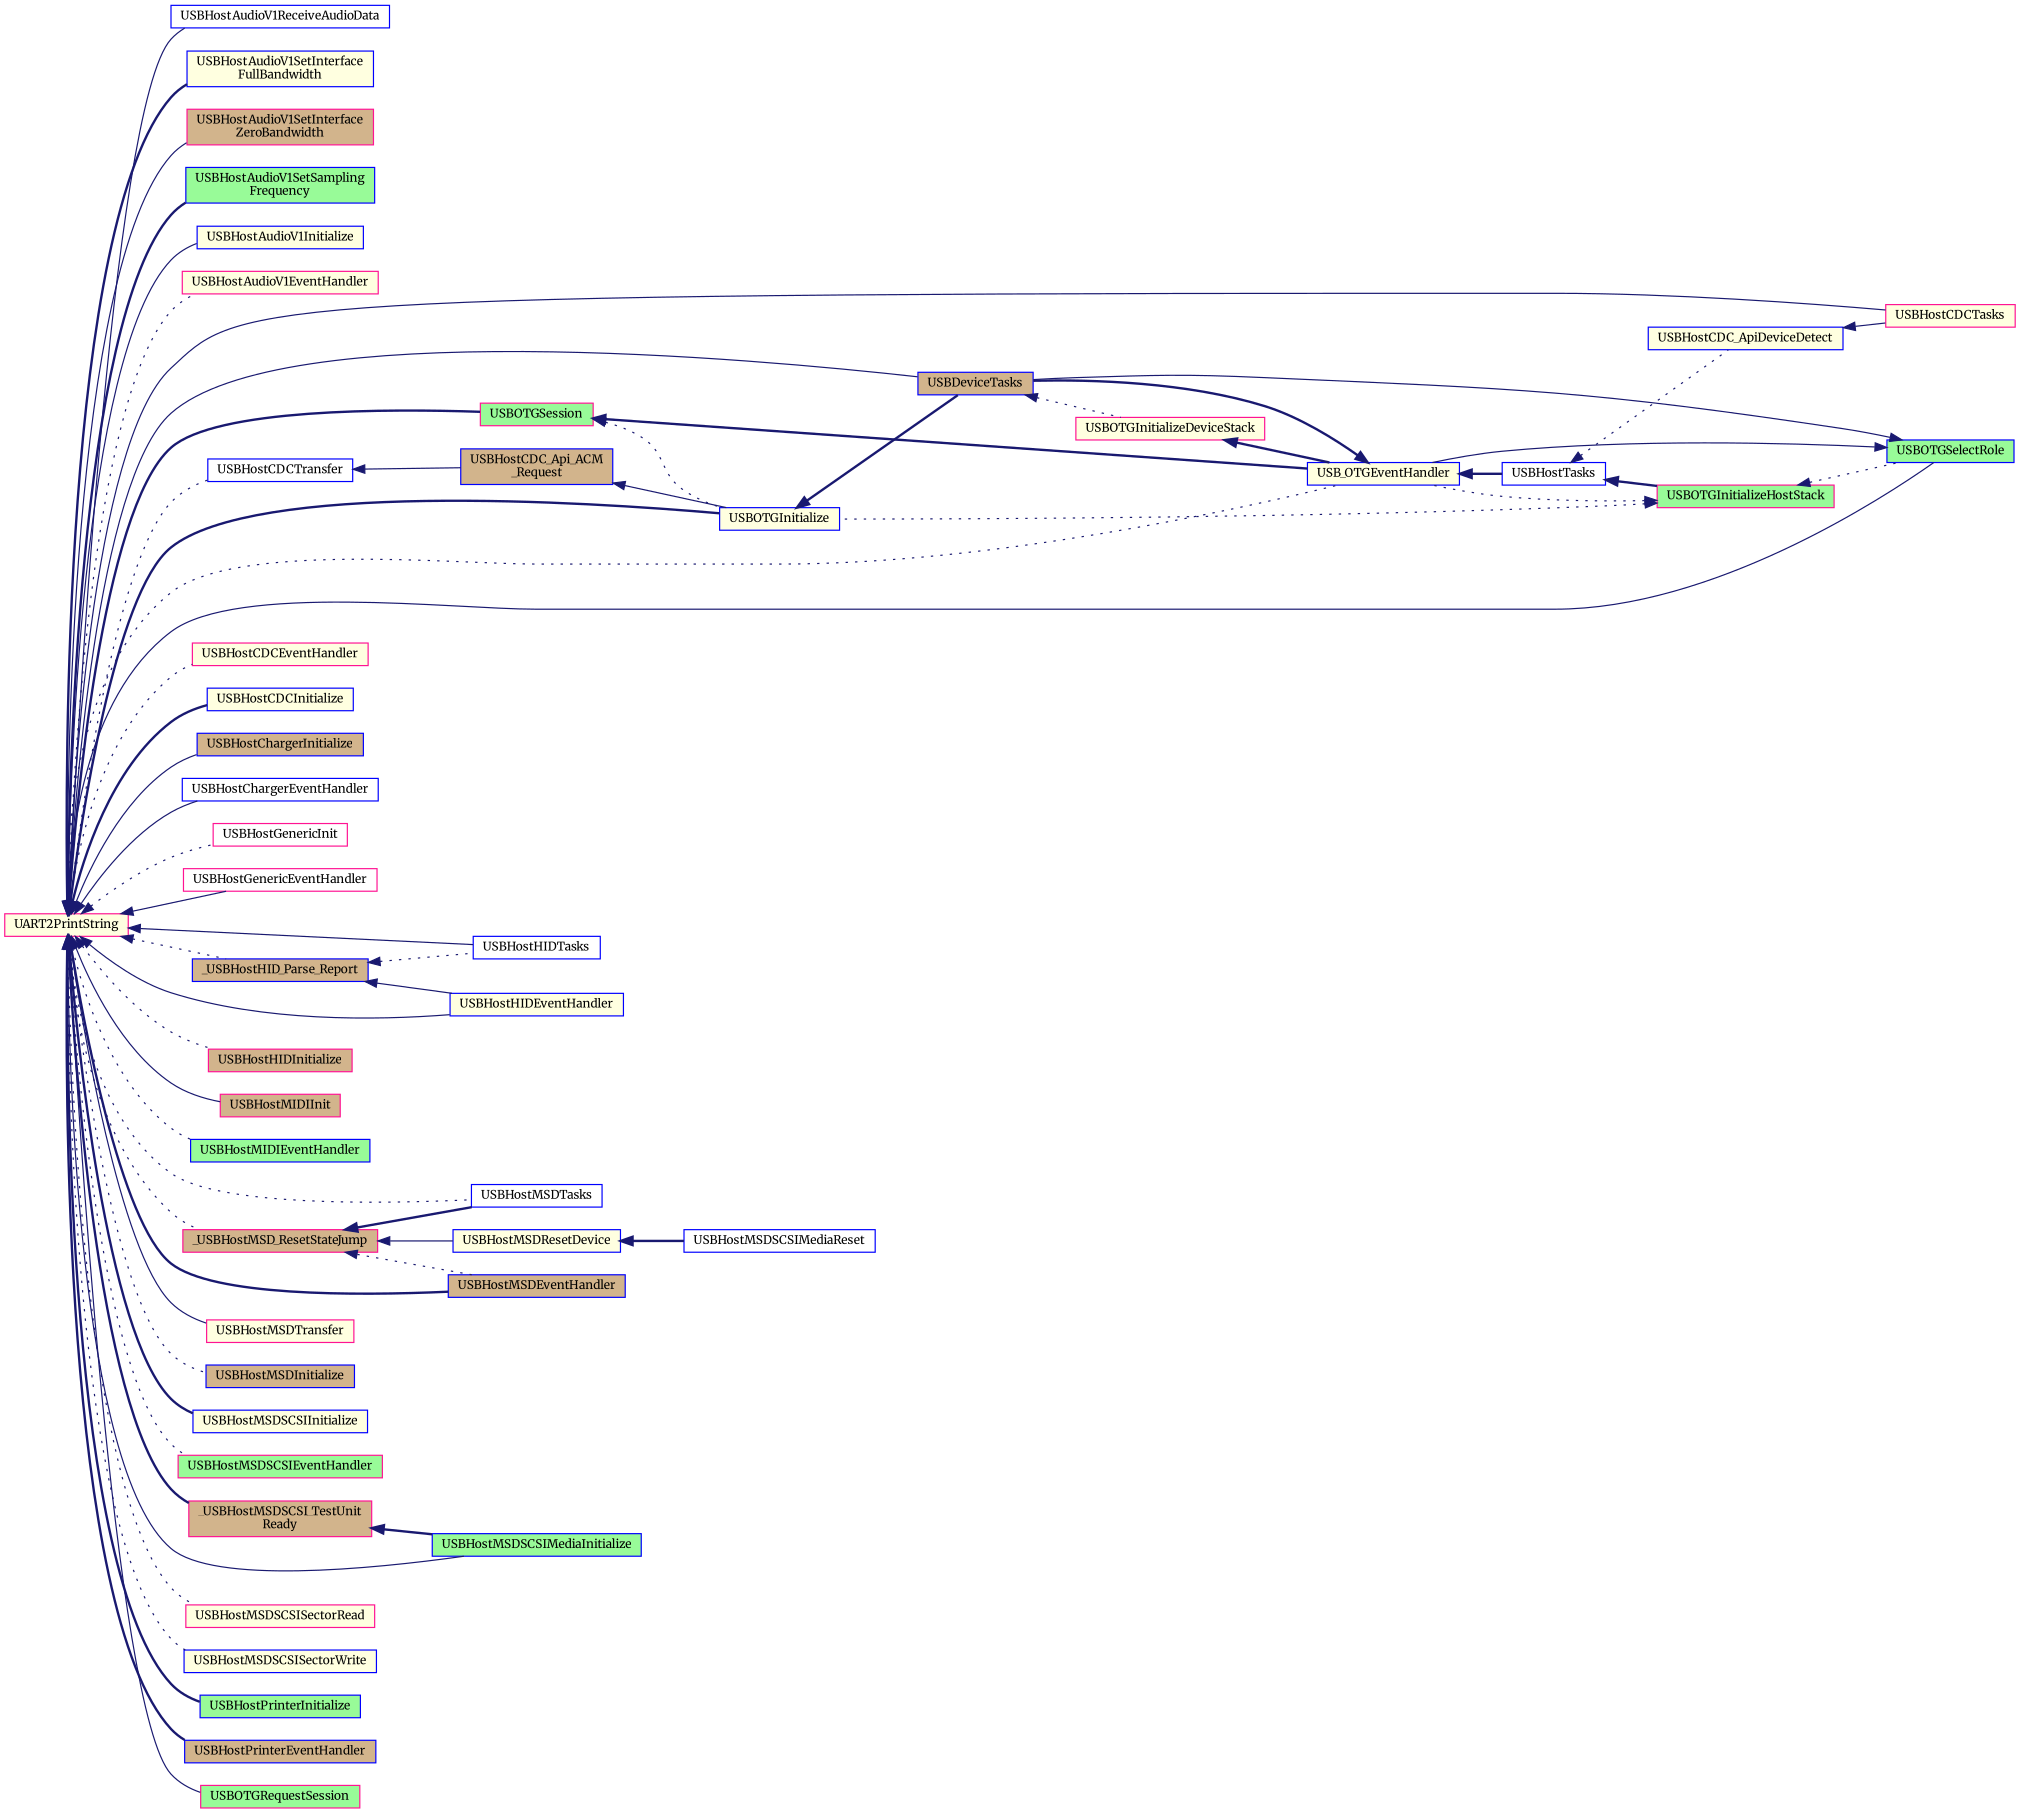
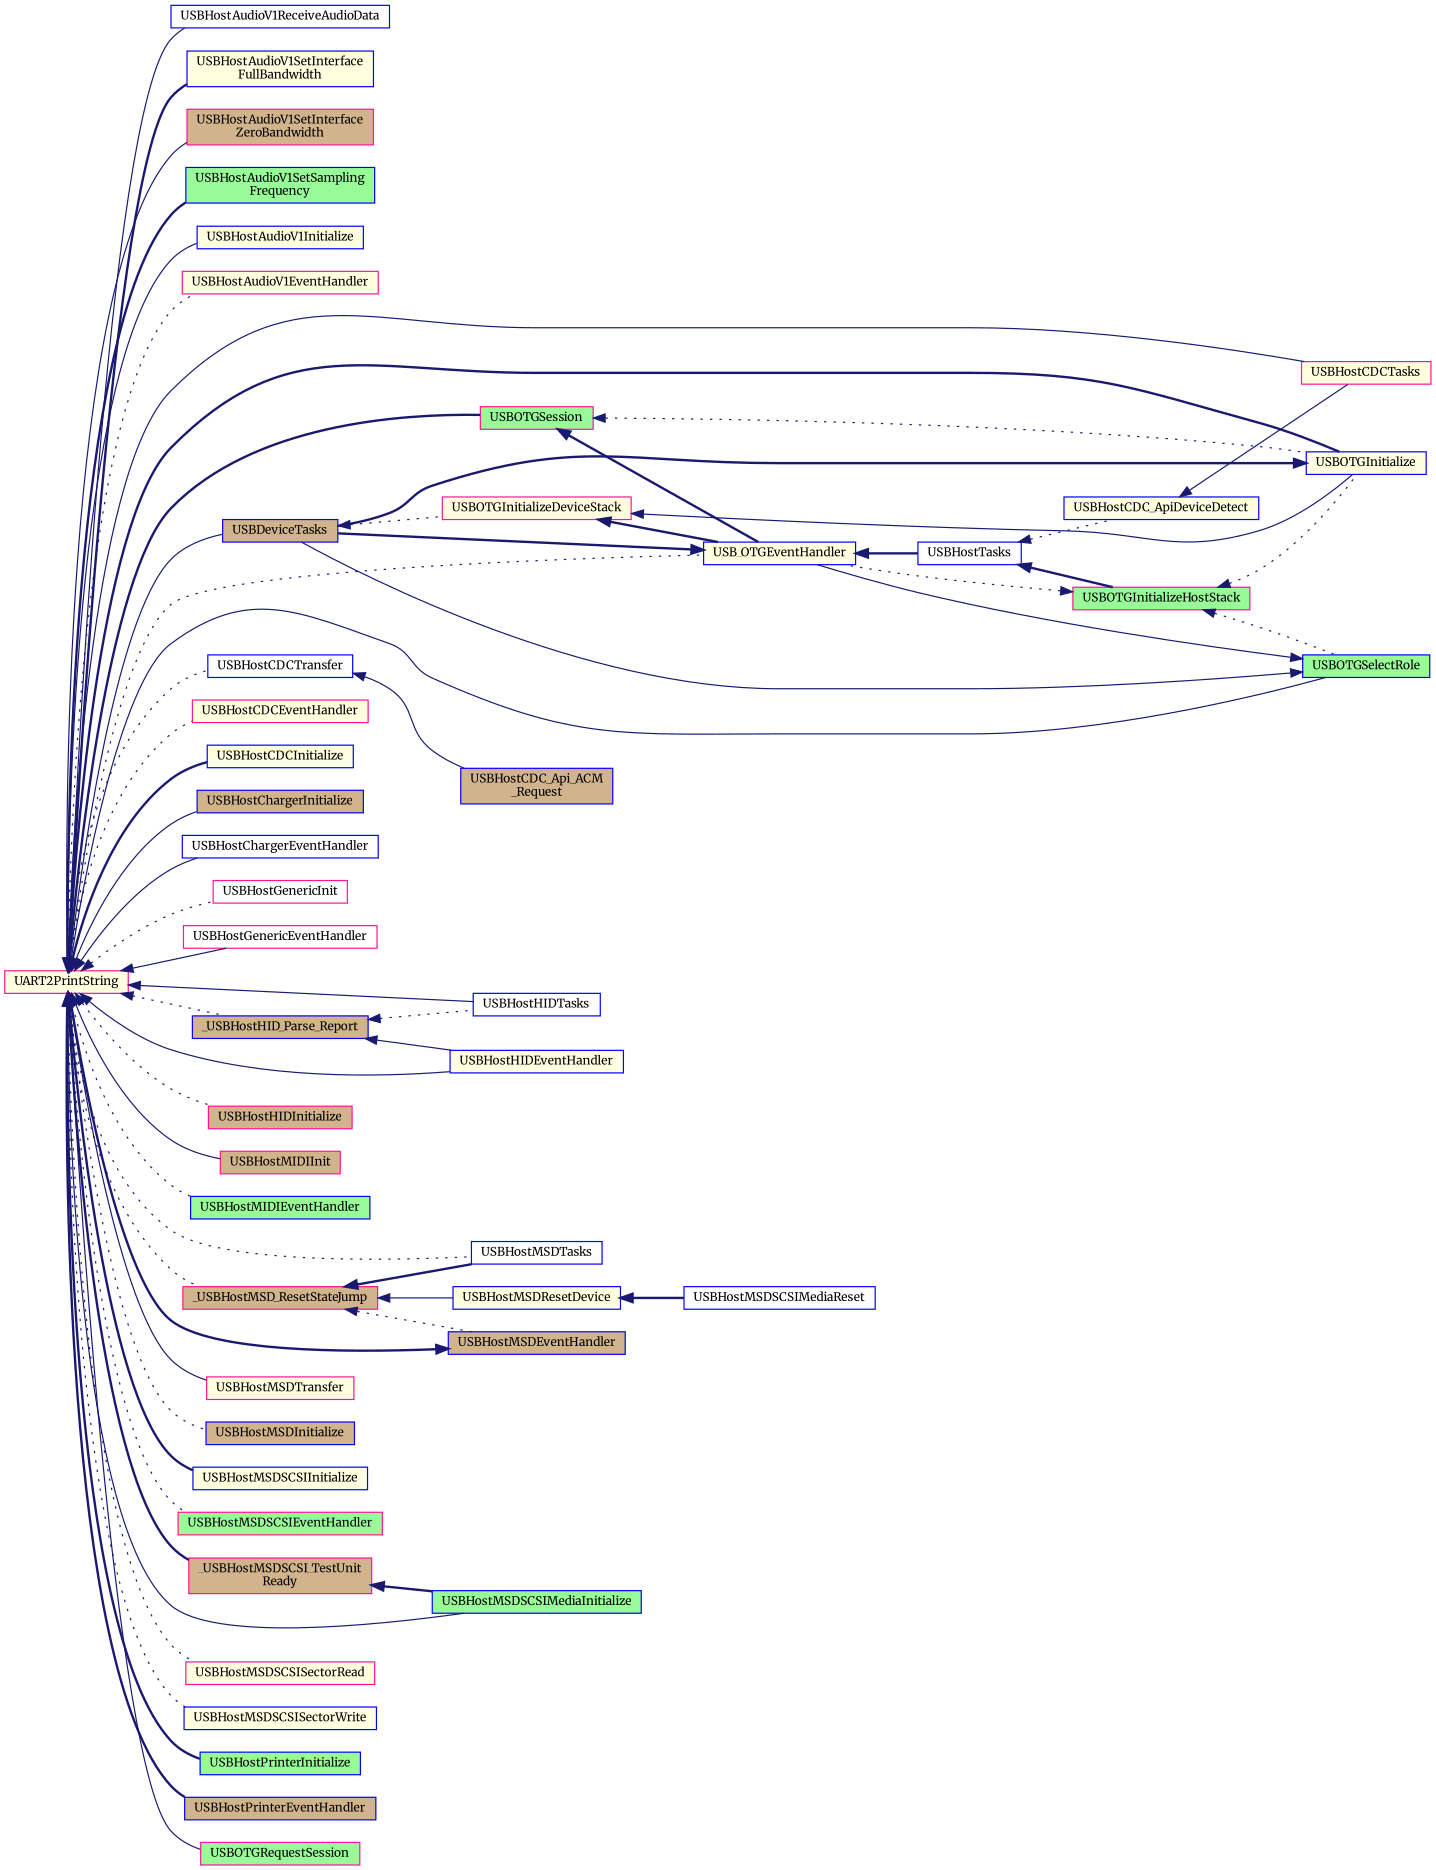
  digraph {
    fontname=Merriweather
    rankdir=LR
    node [color=blue fillcolor=lightyellow fontname=Merriweather fontsize=10 shape=record style=filled]
    edge [color=midnightblue dir=back fontname=Merriweather fontsize=10 labelfontname=Helvetica labelfontsize=10 style=solid]
    n1 [color=deeppink fontcolor=black height=0.2 label=UART2PrintString width=0.4]
    n2 [fillcolor=white height=0.2 label=USBHostAudioV1ReceiveAudioData width=0.4]
    n3 [height=0.2 label="USBHostAudioV1SetInterface\lFullBandwidth" width=0.4]
    n4 [color=deeppink fillcolor=tan height=0.2 label="USBHostAudioV1SetInterface\lZeroBandwidth" width=0.4]
    n5 [fillcolor=palegreen height=0.2 label="USBHostAudioV1SetSampling\lFrequency" width=0.4]
    n6 [height=0.2 label=USBHostAudioV1Initialize width=0.4]
    n7 [color=deeppink height=0.2 label=USBHostAudioV1EventHandler width=0.4]
    n8 [color=deeppink height=0.2 label=USBHostCDCTasks width=0.4]
    n9 [fillcolor=white height=0.2 label=USBHostCDCTransfer width=0.4]
    n10 [color=deeppink height=0.2 label=USBHostCDCEventHandler width=0.4]
    n11 [height=0.2 label=USBHostCDCInitialize width=0.4]
    n12 [fillcolor=tan height=0.2 label=USBHostChargerInitialize width=0.4]
    n13 [fillcolor=white height=0.2 label=USBHostChargerEventHandler width=0.4]
    n14 [color=deeppink fillcolor=white height=0.2 label=USBHostGenericInit width=0.4]
    n15 [color=deeppink fillcolor=white height=0.2 label=USBHostGenericEventHandler width=0.4]
    n16 [fillcolor=white height=0.2 label=USBHostHIDTasks width=0.4]
    n17 [height=0.2 label=USBHostHIDEventHandler width=0.4]
    n18 [color=deeppink fillcolor=tan height=0.2 label=USBHostHIDInitialize width=0.4]
    n19 [fillcolor=tan height=0.2 label=_USBHostHID_Parse_Report width=0.4]
    n20 [color=deeppink fillcolor=tan height=0.2 label=USBHostMIDIInit width=0.4]
    n21 [fillcolor=palegreen height=0.2 label=USBHostMIDIEventHandler width=0.4]
    n22 [fillcolor=white height=0.2 label=USBHostMSDTasks width=0.4]
    n23 [color=deeppink height=0.2 label=USBHostMSDTransfer width=0.4]
    n24 [fillcolor=tan height=0.2 label=USBHostMSDInitialize width=0.4]
    n25 [fillcolor=tan height=0.2 label=USBHostMSDEventHandler width=0.4]
    n26 [color=deeppink fillcolor=tan height=0.2 label=_USBHostMSD_ResetStateJump width=0.4]
    n27 [height=0.2 label=USBHostMSDSCSIInitialize width=0.4]
    n28 [color=deeppink fillcolor=palegreen height=0.2 label=USBHostMSDSCSIEventHandler width=0.4]
    n29 [fillcolor=palegreen height=0.2 label=USBHostMSDSCSIMediaInitialize width=0.4]
    n30 [color=deeppink height=0.2 label=USBHostMSDSCSISectorRead width=0.4]
    n31 [height=0.2 label=USBHostMSDSCSISectorWrite width=0.4]
    n32 [color=deeppink fillcolor=tan height=0.2 label="_USBHostMSDSCSI_TestUnit\lReady" width=0.4]
    n33 [fillcolor=palegreen height=0.2 label=USBHostPrinterInitialize width=0.4]
    n34 [fillcolor=tan height=0.2 label=USBHostPrinterEventHandler width=0.4]
    n35 [fillcolor=tan height=0.2 label=USBDeviceTasks width=0.4]
    n36 [height=0.2 label=USBOTGInitialize width=0.4]
    n37 [height=0.2 label=USB_OTGEventHandler width=0.4]
    n38 [fillcolor=palegreen height=0.2 label=USBOTGSelectRole width=0.4]
    n39 [color=deeppink fillcolor=palegreen height=0.2 label=USBOTGRequestSession width=0.4]
    n40 [color=deeppink fillcolor=palegreen height=0.2 label=USBOTGSession width=0.4]
    n41 [fillcolor=tan height=0.2 label="USBHostCDC_Api_ACM\l_Request" width=0.4]
    n42 [height=0.2 label=USBHostMSDResetDevice width=0.4]
    n43 [color=deeppink height=0.2 label=USBOTGInitializeDeviceStack width=0.4]
    n44 [fillcolor=white height=0.2 label=USBHostTasks width=0.4]
    n45 [height=0.2 label=USBHostCDC_ApiDeviceDetect width=0.4]
    n46 [fillcolor=white height=0.2 label=USBHostMSDSCSIMediaReset width=0.4]
    n47 [color=deeppink fillcolor=palegreen height=0.2 label=USBOTGInitializeHostStack width=0.4]
    n1 -> n2
    n1 -> n3 [style=bold]
    n1 -> n4
    n1 -> n5 [style=bold]
    n1 -> n6
    n1 -> n7 [style=dotted]
    n1 -> n8
    n1 -> n9 [style=dotted]
    n1 -> n10 [style=dotted]
    n1 -> n11 [style=bold]
    n1 -> n12
    n1 -> n13
    n1 -> n14 [style=dotted]
    n1 -> n15
    n1 -> n16
    n1 -> n17
    n1 -> n18 [style=dotted]
    n1 -> n19 [style=dotted]
    n1 -> n20
    n1 -> n21 [style=dotted]
    n1 -> n22 [style=dotted]
    n1 -> n23
    n1 -> n24 [style=dotted]
-   n1 -> n25 [style=bold]
+   n25 -> n1 [style=bold]
    n1 -> n26 [style=dotted]
    n1 -> n27 [style=bold]
    n1 -> n28 [style=dotted]
    n1 -> n29
    n1 -> n30 [style=dotted]
    n1 -> n31 [style=dotted]
    n1 -> n32 [style=bold]
    n1 -> n33 [style=bold]
    n1 -> n34 [style=bold]
    n1 -> n35
    n1 -> n36 [style=bold]
    n1 -> n37 [style=dotted]
    n1 -> n38
    n1 -> n39
    n1 -> n40 [style=bold]
    n9 -> n41
    n19 -> n16 [style=dotted]
    n19 -> n17
    n26 -> n22 [style=bold]
    n26 -> n25 [style=dotted]
    n26 -> n42
    n32 -> n29 [style=bold]
    n35 -> n43 [style=dotted]
    n36 -> n35 [style=bold]
    n37 -> n35 [style=bold]
    n37 -> n44 [style=bold]
    n38 -> n35
    n38 -> n37
    n40 -> n36 [style=dotted]
    n40 -> n37 [style=bold]
    n42 -> n46 [style=bold]
-   n41 -> n36
+   n43 -> n36
    n43 -> n37 [style=bold]
    n44 -> n45 [style=dotted]
    n44 -> n47 [style=bold]
    n45 -> n8
    n47 -> n36 [style=dotted]
    n47 -> n37 [style=dotted]
    n47 -> n38 [style=dotted]
  }
